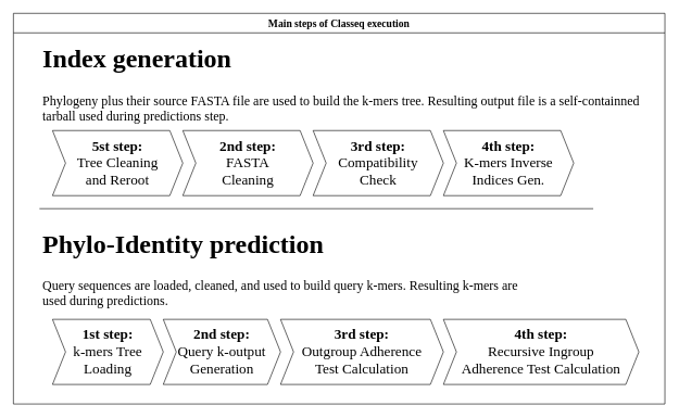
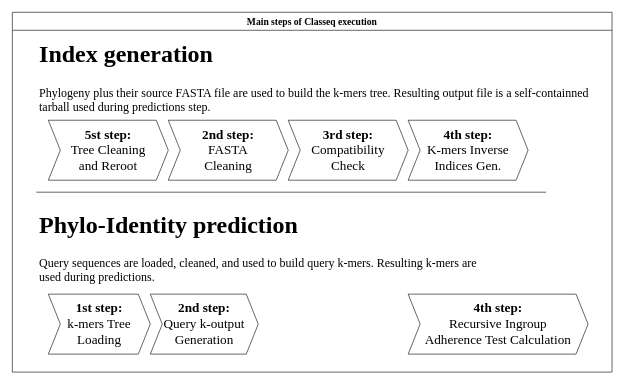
  <mxCell id="0" />
  <mxCell id="1" parent="0" />
  <mxCell id="2" value="&lt;h1&gt;Index generation&lt;/h1&gt;&lt;p&gt;Phylogeny plus their source FASTA file are used to build the k-mers tree. Resulting output file is a self-containned tarball used during predictions step.&lt;/p&gt;" style="text;html=1;strokeColor=none;fillColor=none;spacing=5;spacingTop=-20;whiteSpace=wrap;overflow=hidden;rounded=0;hachureGap=4;fontFamily=liberation-sans;fontSize=20;fontSource=https%3A%2F%2Ffonts.cdnfonts.com%2Fcss%2Fliberation-sans;" parent="1" vertex="1"><mxGeometry x="60" y="50" width="940" height="140" as="geometry" /></mxCell>
  <mxCell id="3" value="&lt;h1&gt;Phylo-Identity prediction&lt;/h1&gt;&lt;p&gt;Query sequences are loaded, cleaned, and used to build query k-mers. Resulting k-mers are used during predictions.&lt;/p&gt;" style="text;html=1;strokeColor=none;fillColor=none;spacing=5;spacingTop=-20;whiteSpace=wrap;overflow=hidden;rounded=0;hachureGap=4;fontFamily=liberation-sans;fontSize=20;fontSource=https%3A%2F%2Ffonts.cdnfonts.com%2Fcss%2Fliberation-sans;" parent="1" vertex="1"><mxGeometry x="60" y="334" width="740" height="156" as="geometry" /></mxCell>
  <mxCell id="4" value="" style="endArrow=none;html=1;fontSize=22;" parent="1" edge="1"><mxGeometry width="50" height="50" relative="1" as="geometry"><mxPoint x="60" y="320" as="sourcePoint" /><mxPoint x="910" y="320" as="targetPoint" /></mxGeometry></mxCell>
  <mxCell id="5" value="&lt;b&gt;1st step:&lt;/b&gt;&lt;br&gt;k-mers Tree Loading" style="shape=step;perimeter=stepPerimeter;whiteSpace=wrap;html=1;fixedSize=1;fontSize=22;fontFamily=liberation-sans;fontSource=https%3A%2F%2Ffonts.cdnfonts.com%2Fcss%2Fliberation-sans;" parent="1" vertex="1"><mxGeometry x="80" y="490" width="170" height="100" as="geometry" /></mxCell>
  <mxCell id="6" value="&lt;b&gt;2nd step:&lt;br&gt;&lt;/b&gt;Query k-output Generation" style="shape=step;perimeter=stepPerimeter;whiteSpace=wrap;html=1;fixedSize=1;fontSize=22;fontFamily=liberation-sans;fontSource=https%3A%2F%2Ffonts.cdnfonts.com%2Fcss%2Fliberation-sans;" parent="1" vertex="1"><mxGeometry x="250" y="490" width="180" height="100" as="geometry" /></mxCell>
- <mxCell id="7" value="&lt;b&gt;3rd step:&lt;br&gt;&lt;/b&gt;Outgroup Adherence&lt;br&gt;Test Calculation" style="shape=step;perimeter=stepPerimeter;whiteSpace=wrap;html=1;fixedSize=1;fontSize=22;fontFamily=liberation-sans;fontSource=https%3A%2F%2Ffonts.cdnfonts.com%2Fcss%2Fliberation-sans;" parent="1" vertex="1"><mxGeometry x="430" y="490" width="250" height="100" as="geometry" /></mxCell>
  <mxCell id="8" value="&lt;b&gt;4th step:&lt;br&gt;&lt;/b&gt;Recursive Ingroup&lt;br&gt;Adherence Test Calculation" style="shape=step;perimeter=stepPerimeter;whiteSpace=wrap;html=1;fixedSize=1;fontSize=22;fontFamily=liberation-sans;fontSource=https%3A%2F%2Ffonts.cdnfonts.com%2Fcss%2Fliberation-sans;" parent="1" vertex="1"><mxGeometry x="680" y="490" width="300" height="100" as="geometry" /></mxCell>
  <mxCell id="9" value="&lt;font data-font-src=&quot;https://fonts.cdnfonts.com/css/liberation-sans&quot; face=&quot;liberation-sans&quot;&gt;Main steps of Classeq execution&lt;/font&gt;" style="swimlane;whiteSpace=wrap;html=1;fontSize=16;startSize=30;" parent="1" vertex="1"><mxGeometry width="1000" height="600" as="geometry" x="20" y="20" /></mxCell>
  <mxCell id="10" value="&lt;b&gt;5st step:&lt;/b&gt;&lt;br&gt;Tree Cleaning &lt;br&gt;and Reroot" style="shape=step;perimeter=stepPerimeter;whiteSpace=wrap;html=1;fixedSize=1;fontSize=22;fontFamily=liberation-sans;fontSource=https%3A%2F%2Ffonts.cdnfonts.com%2Fcss%2Fliberation-sans;" parent="9" vertex="1"><mxGeometry x="60" y="180" width="200" height="100" as="geometry" /></mxCell>
  <mxCell id="11" value="&lt;b&gt;2nd step:&lt;br&gt;&lt;/b&gt;FASTA&lt;br&gt;Cleaning" style="shape=step;perimeter=stepPerimeter;whiteSpace=wrap;html=1;fixedSize=1;fontSize=22;fontFamily=liberation-sans;fontSource=https%3A%2F%2Ffonts.cdnfonts.com%2Fcss%2Fliberation-sans;" parent="9" vertex="1"><mxGeometry x="260" y="180" width="200" height="100" as="geometry" /></mxCell>
  <mxCell id="12" value="&lt;b&gt;3rd step:&lt;br&gt;&lt;/b&gt;Compatibility&lt;br&gt;Check" style="shape=step;perimeter=stepPerimeter;whiteSpace=wrap;html=1;fixedSize=1;fontSize=22;fontFamily=liberation-sans;fontSource=https%3A%2F%2Ffonts.cdnfonts.com%2Fcss%2Fliberation-sans;" parent="9" vertex="1"><mxGeometry x="460" y="180" width="200" height="100" as="geometry" /></mxCell>
  <mxCell id="13" value="&lt;b&gt;4th step:&lt;br&gt;&lt;/b&gt;K-mers Inverse Indices Gen." style="shape=step;perimeter=stepPerimeter;whiteSpace=wrap;html=1;fixedSize=1;fontSize=22;fontFamily=liberation-sans;fontSource=https%3A%2F%2Ffonts.cdnfonts.com%2Fcss%2Fliberation-sans;" parent="9" vertex="1"><mxGeometry x="660" y="180" width="200" height="100" as="geometry" /></mxCell>
